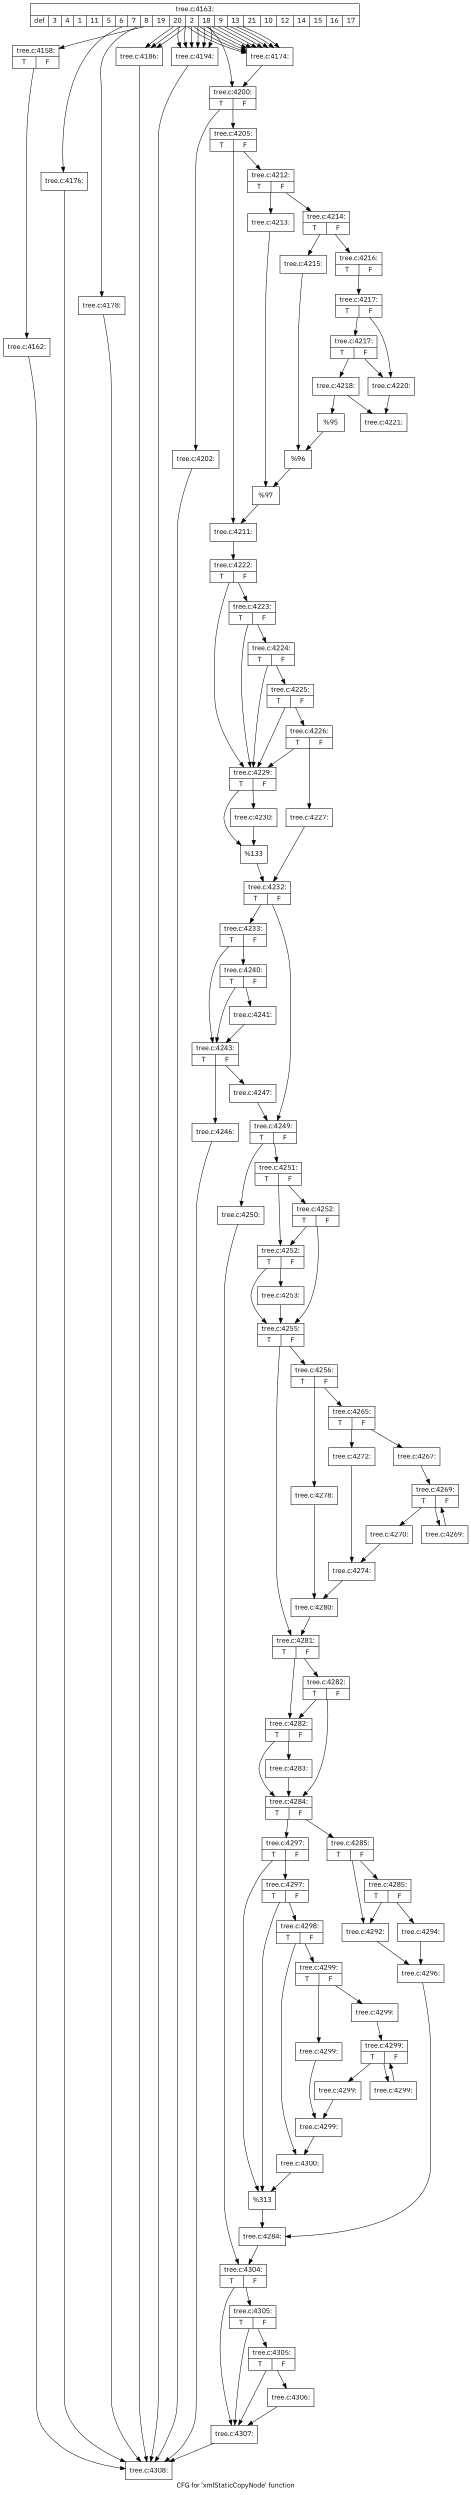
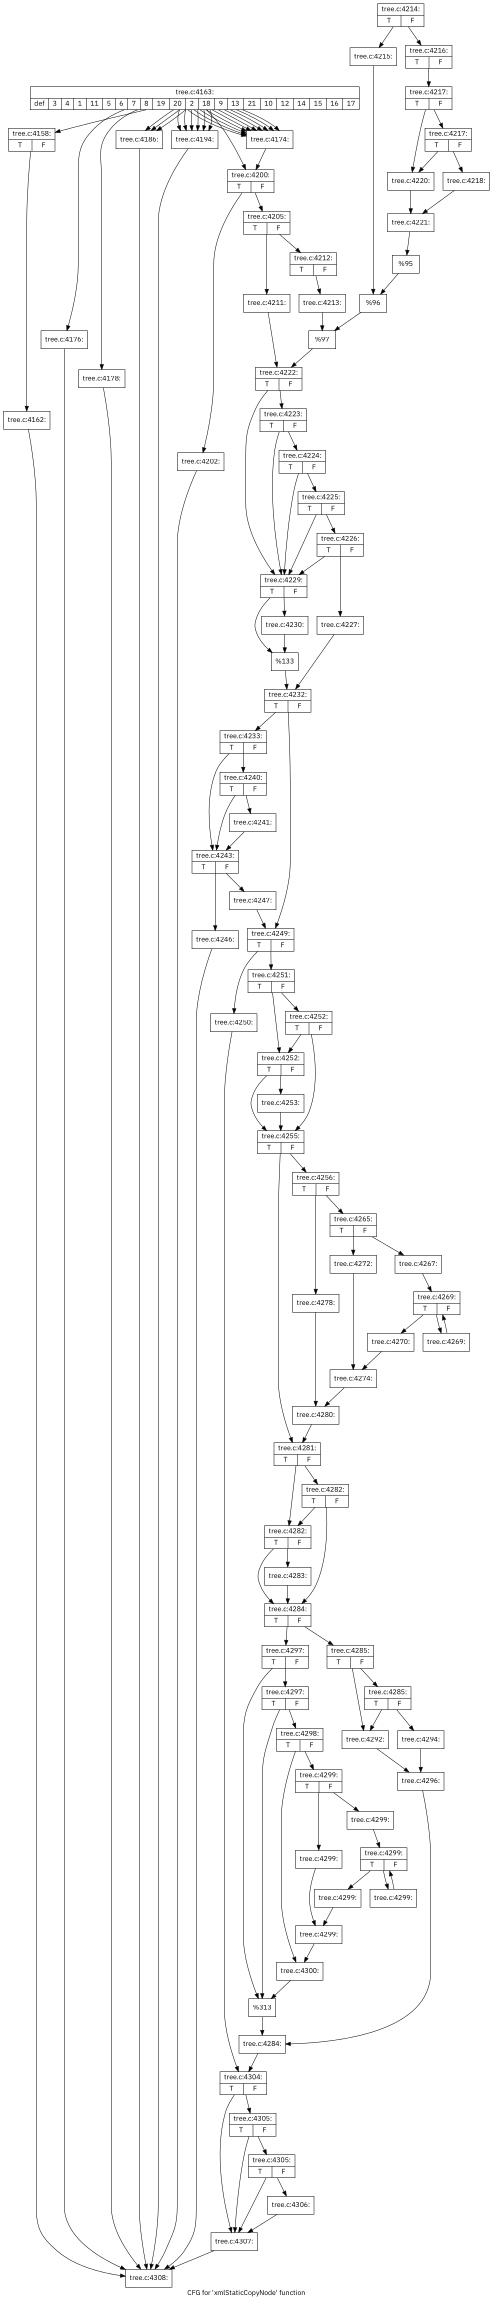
  digraph {
    fontname="IBM Plex Sans"
    label="CFG for 'xmlStaticCopyNode' function"
    node [fontname="IBM Plex Sans" shape=record]
    edge [fontname="IBM Plex Sans"]
    n1 [label="{tree.c:4158:|{<s0>T|<s1>F}}"]
    n2 [label="{tree.c:4162:}"]
    n3 [label="{tree.c:4308:}"]
    n4 [label="{tree.c:4163:|{<s0>def|<s1>3|<s2>4|<s3>1|<s4>11|<s5>5|<s6>6|<s7>7|<s8>8|<s9>19|<s10>20|<s11>2|<s12>18|<s13>9|<s14>13|<s15>21|<s16>10|<s17>12|<s18>14|<s19>15|<s20>16|<s21>17}}"]
    n5 [label="{tree.c:4200:|{<s0>T|<s1>F}}"]
    n6 [label="{tree.c:4174:}"]
    n7 [label="{tree.c:4176:}"]
    n8 [label="{tree.c:4178:}"]
    n9 [label="{tree.c:4186:}"]
    n10 [label="{tree.c:4194:}"]
    n11 [label="{tree.c:4202:}"]
    n12 [label="{tree.c:4205:|{<s0>T|<s1>F}}"]
    n13 [label="{tree.c:4211:}"]
    n14 [label="{tree.c:4212:|{<s0>T|<s1>F}}"]
    n15 [label="{tree.c:4222:|{<s0>T|<s1>F}}"]
    n16 [label="{tree.c:4213:}"]
    n17 [label="{tree.c:4214:|{<s0>T|<s1>F}}"]
    n18 [label="{tree.c:4223:|{<s0>T|<s1>F}}"]
    n19 [label="{tree.c:4229:|{<s0>T|<s1>F}}"]
    n20 [label="{%97}"]
    n21 [label="{tree.c:4215:}"]
    n22 [label="{tree.c:4216:|{<s0>T|<s1>F}}"]
    n23 [label="{tree.c:4224:|{<s0>T|<s1>F}}"]
    n24 [label="{tree.c:4230:}"]
    n25 [label="{%133}"]
    n26 [label="{%96}"]
    n27 [label="{tree.c:4217:|{<s0>T|<s1>F}}"]
    n28 [label="{tree.c:4217:|{<s0>T|<s1>F}}"]
    n29 [label="{tree.c:4220:}"]
    n30 [label="{%95}"]
    n31 [label="{tree.c:4218:}"]
    n32 [label="{tree.c:4221:}"]
    n33 [label="{tree.c:4225:|{<s0>T|<s1>F}}"]
    n34 [label="{tree.c:4232:|{<s0>T|<s1>F}}"]
    n35 [label="{tree.c:4226:|{<s0>T|<s1>F}}"]
    n36 [label="{tree.c:4227:}"]
    n37 [label="{tree.c:4233:|{<s0>T|<s1>F}}"]
    n38 [label="{tree.c:4249:|{<s0>T|<s1>F}}"]
    n39 [label="{tree.c:4240:|{<s0>T|<s1>F}}"]
    n40 [label="{tree.c:4243:|{<s0>T|<s1>F}}"]
    n41 [label="{tree.c:4251:|{<s0>T|<s1>F}}"]
    n42 [label="{tree.c:4250:}"]
    n43 [label="{tree.c:4241:}"]
    n44 [label="{tree.c:4246:}"]
    n45 [label="{tree.c:4247:}"]
    n46 [label="{tree.c:4252:|{<s0>T|<s1>F}}"]
    n47 [label="{tree.c:4252:|{<s0>T|<s1>F}}"]
    n48 [label="{tree.c:4304:|{<s0>T|<s1>F}}"]
    n49 [label="{tree.c:4255:|{<s0>T|<s1>F}}"]
    n50 [label="{tree.c:4253:}"]
    n51 [label="{tree.c:4305:|{<s0>T|<s1>F}}"]
    n52 [label="{tree.c:4307:}"]
    n53 [label="{tree.c:4305:|{<s0>T|<s1>F}}"]
    n54 [label="{tree.c:4256:|{<s0>T|<s1>F}}"]
    n55 [label="{tree.c:4281:|{<s0>T|<s1>F}}"]
    n56 [label="{tree.c:4265:|{<s0>T|<s1>F}}"]
    n57 [label="{tree.c:4278:}"]
    n58 [label="{tree.c:4282:|{<s0>T|<s1>F}}"]
    n59 [label="{tree.c:4282:|{<s0>T|<s1>F}}"]
    n60 [label="{tree.c:4267:}"]
    n61 [label="{tree.c:4272:}"]
    n62 [label="{tree.c:4280:}"]
    n63 [label="{tree.c:4284:|{<s0>T|<s1>F}}"]
    n64 [label="{tree.c:4283:}"]
    n65 [label="{tree.c:4269:|{<s0>T|<s1>F}}"]
    n66 [label="{tree.c:4274:}"]
    n67 [label="{tree.c:4269:}"]
    n68 [label="{tree.c:4270:}"]
    n69 [label="{tree.c:4285:|{<s0>T|<s1>F}}"]
    n70 [label="{tree.c:4297:|{<s0>T|<s1>F}}"]
    n71 [label="{tree.c:4292:}"]
    n72 [label="{tree.c:4285:|{<s0>T|<s1>F}}"]
    n73 [label="{tree.c:4297:|{<s0>T|<s1>F}}"]
    n74 [label="{%313}"]
    n75 [label="{tree.c:4296:}"]
    n76 [label="{tree.c:4294:}"]
    n77 [label="{tree.c:4298:|{<s0>T|<s1>F}}"]
    n78 [label="{tree.c:4284:}"]
    n79 [label="{tree.c:4299:|{<s0>T|<s1>F}}"]
    n80 [label="{tree.c:4300:}"]
    n81 [label="{tree.c:4299:}"]
    n82 [label="{tree.c:4299:}"]
    n83 [label="{tree.c:4299:}"]
    n84 [label="{tree.c:4299:|{<s0>T|<s1>F}}"]
    n85 [label="{tree.c:4299:}"]
    n86 [label="{tree.c:4299:}"]
    n87 [label="{tree.c:4306:}"]
    n1 -> n2
    n2 -> n3
    n4 -> n1
    n4 -> n5
    n4 -> n6
    n4 -> n6
    n4 -> n6
    n4 -> n6
    n4 -> n6
    n4 -> n6
    n4 -> n6
    n4 -> n6
    n4 -> n6
    n4 -> n6
    n4 -> n7
    n4 -> n8
    n4 -> n9
    n4 -> n9
    n4 -> n9
    n4 -> n10
    n4 -> n10
    n4 -> n10
    n4 -> n10
    n4 -> n10
    n4 -> n10
    n5 -> n11
    n5 -> n12
    n6 -> n5
    n7 -> n3
    n8 -> n3
    n9 -> n3
    n10 -> n3
    n11 -> n3
    n12 -> n13
    n12 -> n14
    n13 -> n15
    n14 -> n16
-   n14 -> n17
    n15 -> n18
    n15 -> n19
    n16 -> n20
    n17 -> n21
    n17 -> n22
    n18 -> n19
    n18 -> n23
    n19 -> n24
    n19 -> n25
-   n20 -> n13
+   n20 -> n15
    n21 -> n26
    n22 -> n27
    n23 -> n19
    n23 -> n33
    n24 -> n25
    n25 -> n34
    n26 -> n20
    n27 -> n28
    n27 -> n29
    n28 -> n29
    n28 -> n31
    n29 -> n32
    n30 -> n26
    n31 -> n32
-   n31 -> n30
+   n32 -> n30
    n33 -> n19
    n33 -> n35
    n34 -> n37
    n34 -> n38
    n35 -> n19
    n35 -> n36
    n36 -> n34
    n37 -> n39
    n37 -> n40
    n38 -> n41
    n38 -> n42
    n39 -> n40
    n39 -> n43
    n40 -> n44
    n40 -> n45
    n41 -> n46
    n41 -> n47
    n42 -> n48
    n43 -> n40
    n44 -> n3
    n45 -> n38
    n46 -> n49
    n46 -> n50
    n47 -> n46
    n47 -> n49
    n48 -> n51
    n48 -> n52
    n49 -> n54
    n49 -> n55
    n50 -> n49
    n51 -> n52
    n51 -> n53
    n52 -> n3
    n53 -> n52
    n53 -> n87
    n54 -> n56
    n54 -> n57
    n55 -> n58
    n55 -> n59
    n56 -> n60
    n56 -> n61
    n57 -> n62
    n58 -> n63
    n58 -> n64
    n59 -> n58
    n59 -> n63
    n60 -> n65
    n61 -> n66
    n62 -> n55
    n63 -> n69
    n63 -> n70
    n64 -> n63
    n65 -> n67
    n65 -> n68
    n66 -> n62
    n67 -> n65
    n68 -> n66
    n69 -> n71
    n69 -> n72
    n70 -> n73
    n70 -> n74
    n71 -> n75
    n72 -> n71
    n72 -> n76
    n73 -> n74
    n73 -> n77
    n74 -> n78
    n75 -> n78
    n76 -> n75
    n77 -> n79
    n77 -> n80
    n78 -> n48
    n79 -> n81
    n79 -> n82
    n80 -> n74
    n81 -> n83
    n82 -> n84
    n83 -> n80
    n84 -> n85
    n84 -> n86
    n85 -> n84
    n86 -> n83
    n87 -> n52
  }
